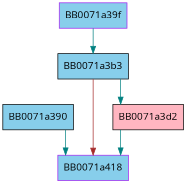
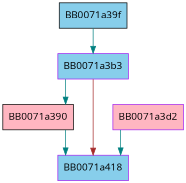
  digraph {
    fontname="Open Sans"
    splines=ortho
    node [color=black fillcolor=skyblue fontname="Open Sans" shape=box style=filled]
    edge [color=teal fontname="Open Sans"]
-   BB0071a390
+   BB0071a390 [fillcolor=lightpink]
    BB0071a418 [color=purple]
-   BB0071a3b3
-   BB0071a39f [color=purple]
-   BB0071a3d2 [fillcolor=lightpink]
+   BB0071a3b3 [color=purple]
+   BB0071a39f
+   BB0071a3d2 [color=purple fillcolor=lightpink]
    BB0071a390 -> BB0071a418
    BB0071a3b3 -> BB0071a418 [color=brown]
-   BB0071a3b3 -> BB0071a3d2
+   BB0071a3b3 -> BB0071a390
    BB0071a39f -> BB0071a3b3
    BB0071a3d2 -> BB0071a418
  }
